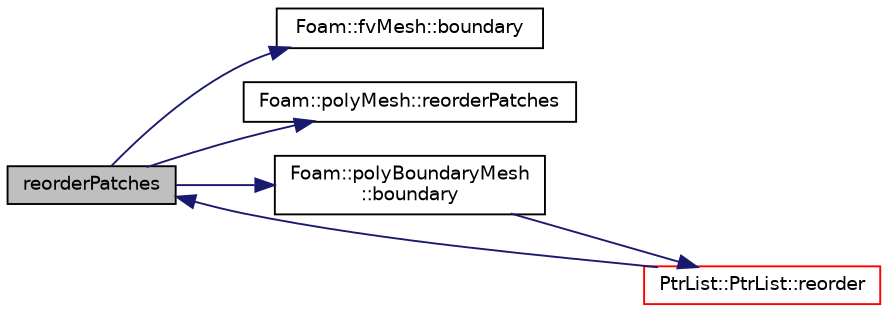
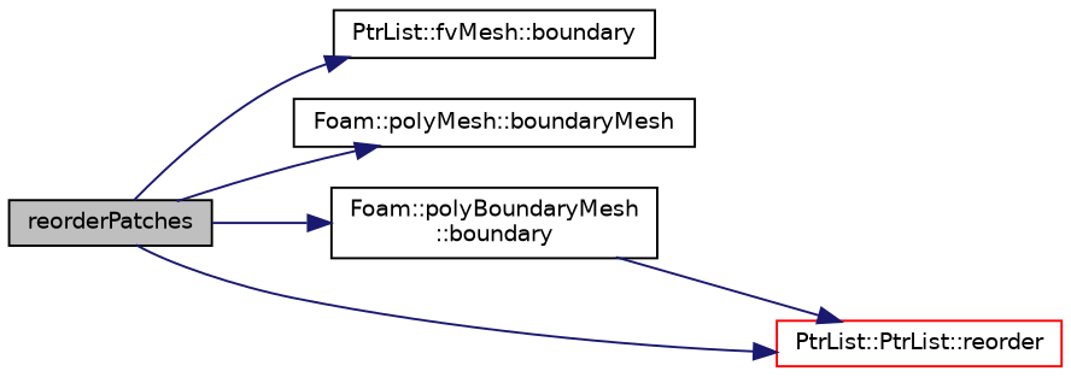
  digraph {
    rankdir=LR
    node [color=black fontname=Helvetica fontsize=10 shape=record]
    edge [color=midnightblue fontname=Helvetica fontsize=10 labelfontname=Helvetica labelfontsize=10 style=solid]
    n1 [fillcolor=grey75 fontcolor=black height=0.2 label=reorderPatches style=filled width=0.4]
-   n2 [height=0.2 label="Foam::fvMesh::boundary" width=0.4]
-   n3 [height=0.2 label="Foam::polyMesh::reorderPatches" width=0.4]
+   n2 [height=0.2 label="PtrList::fvMesh::boundary" width=0.4]
+   n3 [height=0.2 label="Foam::polyMesh::boundaryMesh" width=0.4]
    n4 [height=0.2 label="Foam::polyBoundaryMesh\l::boundary" width=0.4]
    n5 [color=red height=0.2 label="PtrList::PtrList::reorder" width=0.4]
    n1 -> n2
    n1 -> n3
    n1 -> n4
-   n5 -> n1
+   n1 -> n5
    n4 -> n5
  }
